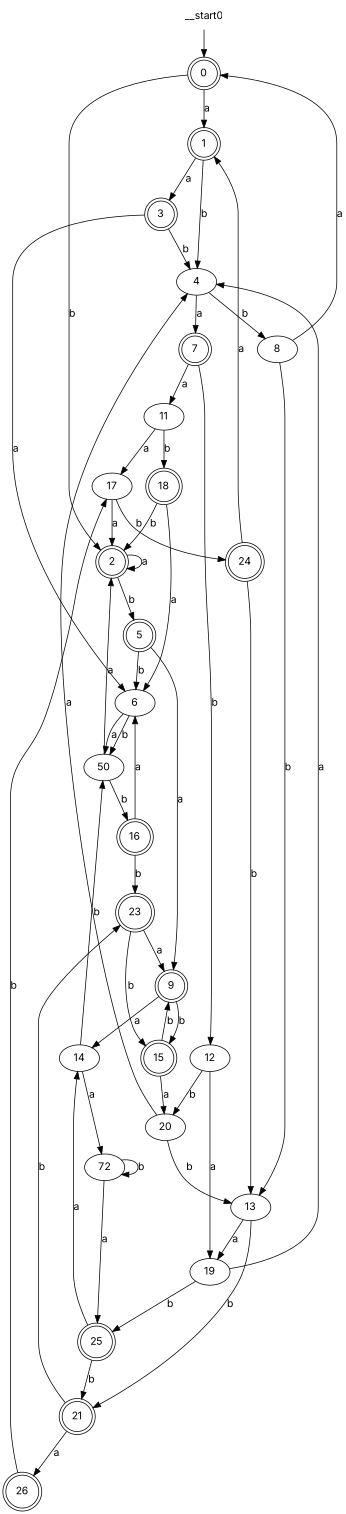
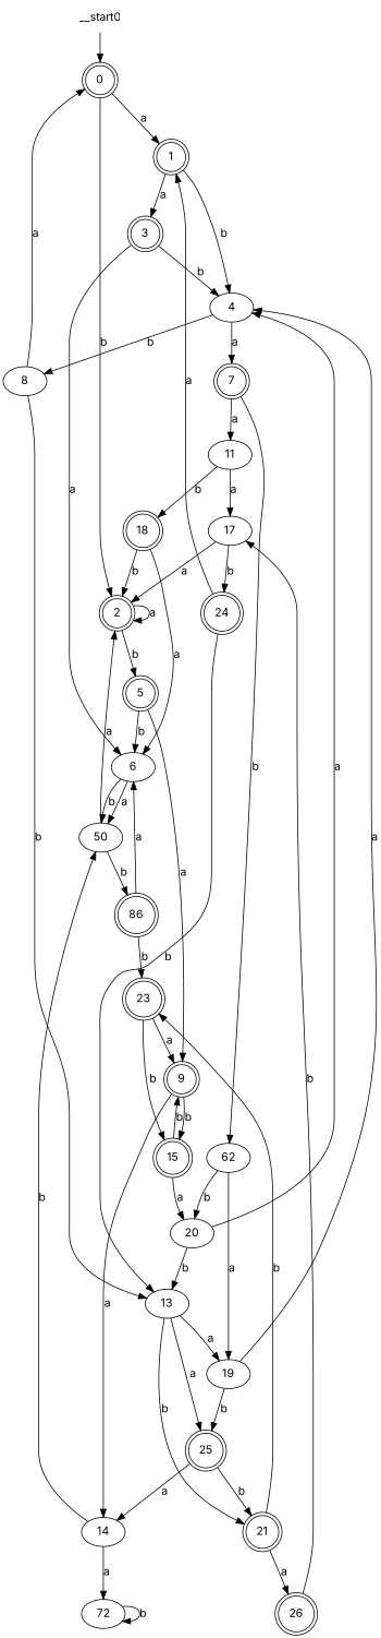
  digraph {
    fontname=Inter
    node [fontname=Inter shape=doublecircle]
    edge [fontname=Inter]
    __start0 [shape=none]
    0
    1
    2
    3
    4 [shape=""]
    5
    6 [shape=""]
    7
    8 [shape=""]
    9
    n12 [label=50 shape=""]
    11 [shape=""]
-   12 [shape=""]
+   12 [label=62 shape=""]
    13 [shape=""]
    14 [shape=""]
    15
-   16
+   16 [label=86]
    17 [shape=""]
    18
    19 [shape=""]
    20 [shape=""]
    21
    n24 [label=72 shape=""]
    23
    24
    25
    26
    __start0 -> 0
    0 -> 1 [label=a]
    0 -> 2 [label=b]
    1 -> 3 [label=a]
    1 -> 4 [label=b]
    2 -> 2 [label=a]
    2 -> 5 [label=b]
    3 -> 4 [label=b]
    3 -> 6 [label=a]
    4 -> 7 [label=a]
    4 -> 8 [label=b]
    5 -> 6 [label=b]
    5 -> 9 [label=a]
    6 -> n12 [label=a]
    6 -> n12 [label=b]
    7 -> 11 [label=a]
    7 -> 12 [label=b]
    8 -> 0 [label=a]
    8 -> 13 [label=b]
    9 -> 14 [label=a]
    9 -> 15 [label=b]
    n12 -> 2 [label=a]
    n12 -> 16 [label=b]
    11 -> 17 [label=a]
    11 -> 18 [label=b]
    12 -> 19 [label=a]
    12 -> 20 [label=b]
    13 -> 19 [label=a]
    13 -> 21 [label=b]
    14 -> n12 [label=b]
    14 -> n24 [label=a]
    15 -> 9 [label=b]
    15 -> 20 [label=a]
    16 -> 6 [label=a]
    16 -> 23 [label=b]
    17 -> 2 [label=a]
    17 -> 24 [label=b]
    18 -> 2 [label=b]
    18 -> 6 [label=a]
    19 -> 4 [label=a]
    19 -> 25 [label=b]
    20 -> 4 [label=a]
    20 -> 13 [label=b]
    21 -> 23 [label=b]
    21 -> 26 [label=a]
    n24 -> n24 [label=b]
-   n24 -> 25 [label=a]
+   13 -> 25 [label=a]
    23 -> 9 [label=a]
    23 -> 15 [label=b]
    24 -> 1 [label=a]
    24 -> 13 [label=b]
    25 -> 14 [label=a]
    25 -> 21 [label=b]
    26 -> 17 [label=b]
  }
